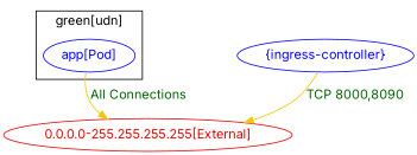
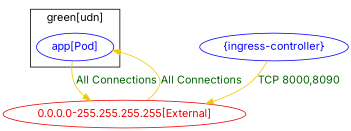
  digraph {
    fontname=Inter
    node [color=blue fontcolor=blue fontname=Inter]
    edge [color=gold2 fontcolor=darkgreen fontname=Inter weight=1]
    n1 [label="app[Pod]"]
    n2 [color=red2 fontcolor=red2 label="0.0.0.0-255.255.255.255[External]"]
    n3 [label="{ingress-controller}"]
    subgraph cluster_1 {
      color=black
      fontcolor=black
      label="green[udn]"
      n1
    }
    n1 -> n2 [label="All Connections"]
+   n2 -> n1 [label="All Connections" weight=0.5]
    n3 -> n2 [label="TCP 8000,8090"]
  }
